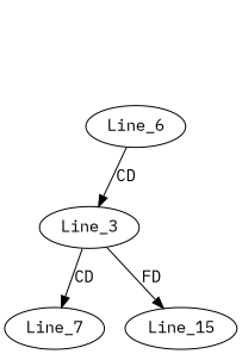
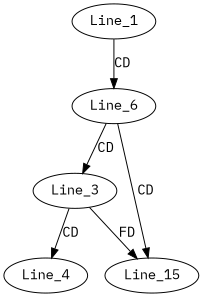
  digraph {
    fontname="IBM Plex Mono"
    node [fontname="IBM Plex Mono"]
    edge [fontname="IBM Plex Mono"]
    n1 [label=Line_6]
+   Line_1
    Line_3
    n4 [label=Line_15]
-   Line_7
+   Line_7 [label=Line_4]
    n1 -> Line_3 [label=CD]
+   n1 -> n4 [label=CD]
+   Line_1 -> n1 [label=CD]
    Line_3 -> n4 [label=FD]
    Line_3 -> Line_7 [label=CD]
  }
